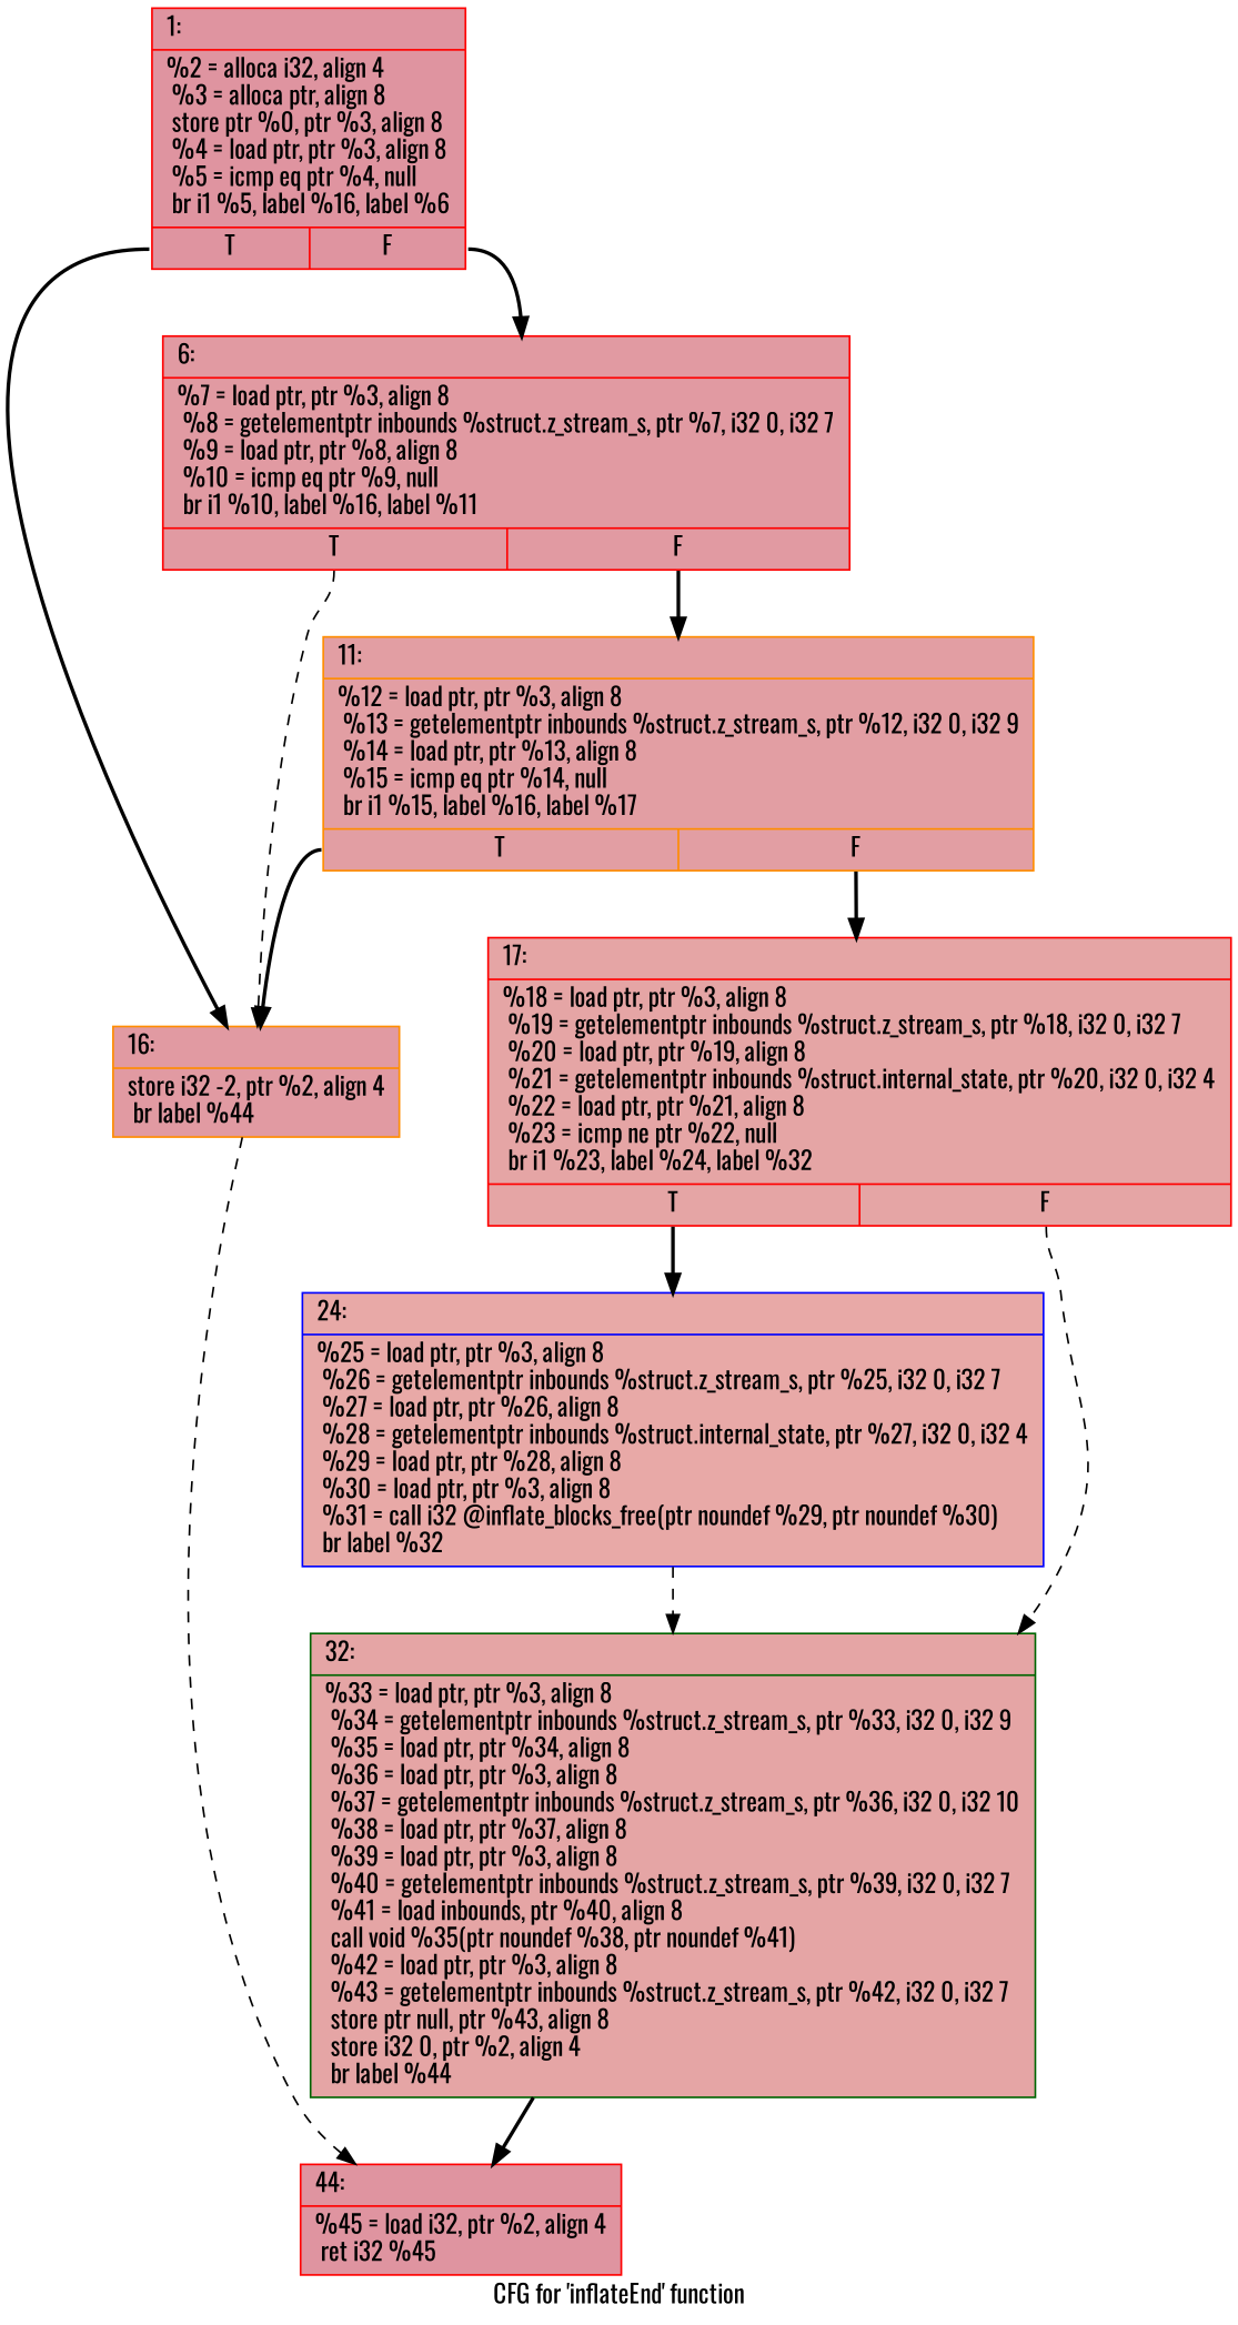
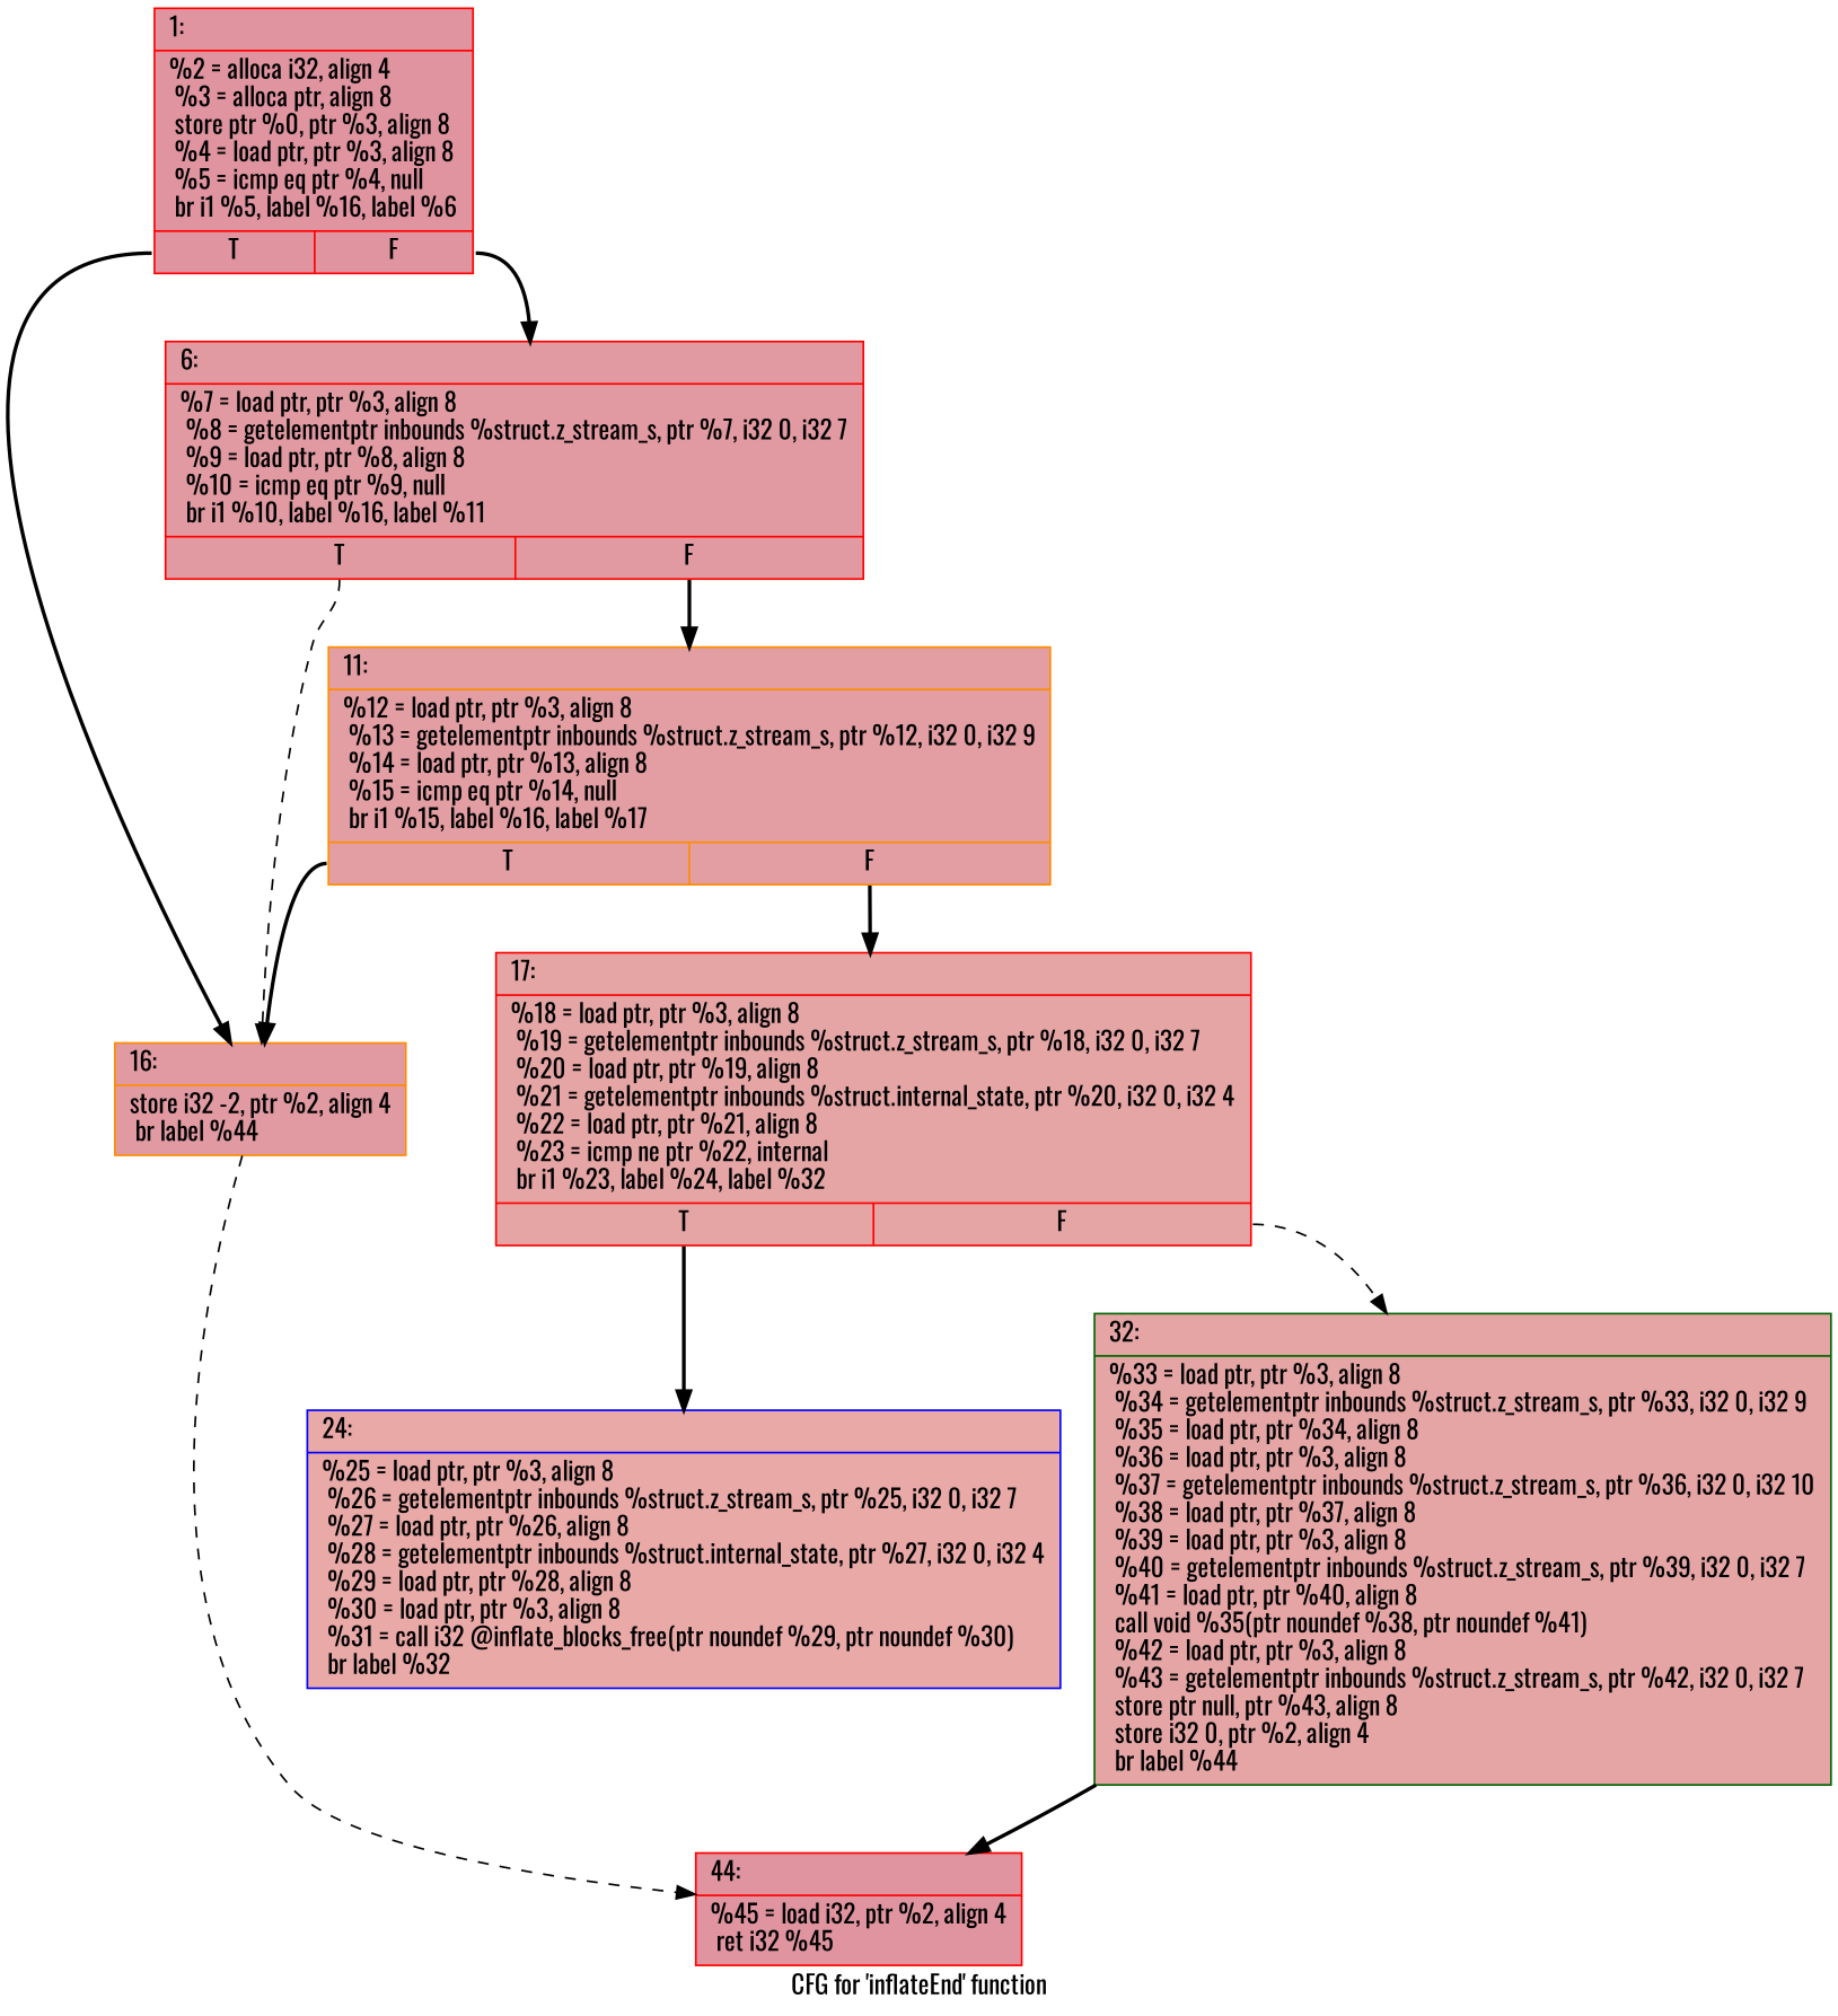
  digraph {
    fontname=Oswald
    label="CFG for 'inflateEnd' function"
    node [color=red fillcolor="#b70d2870" fontname=Oswald shape=record style=filled]
    edge [fontname=Oswald style=bold tailport=s0]
    n1 [label="{1:\l|  %2 = alloca i32, align 4\l  %3 = alloca ptr, align 8\l  store ptr %0, ptr %3, align 8\l  %4 = load ptr, ptr %3, align 8\l  %5 = icmp eq ptr %4, null\l  br i1 %5, label %16, label %6\l|{<s0>T|<s1>F}}"]
    n2 [color=darkorange fillcolor="#bb1b2c70" label="{16:\l|  store i32 -2, ptr %2, align 4\l  br label %44\l}"]
    n3 [fillcolor="#bb1b2c70" label="{6:\l|  %7 = load ptr, ptr %3, align 8\l  %8 = getelementptr inbounds %struct.z_stream_s, ptr %7, i32 0, i32 7\l  %9 = load ptr, ptr %8, align 8\l  %10 = icmp eq ptr %9, null\l  br i1 %10, label %16, label %11\l|{<s0>T|<s1>F}}"]
    n4 [label="{44:\l|  %45 = load i32, ptr %2, align 4\l  ret i32 %45\l}"]
    n5 [color=darkorange fillcolor="#be242e70" label="{11:\l|  %12 = load ptr, ptr %3, align 8\l  %13 = getelementptr inbounds %struct.z_stream_s, ptr %12, i32 0, i32 9\l  %14 = load ptr, ptr %13, align 8\l  %15 = icmp eq ptr %14, null\l  br i1 %15, label %16, label %17\l|{<s0>T|<s1>F}}"]
-   n6 [fillcolor="#c5333470" label="{17:\l|  %18 = load ptr, ptr %3, align 8\l  %19 = getelementptr inbounds %struct.z_stream_s, ptr %18, i32 0, i32 7\l  %20 = load ptr, ptr %19, align 8\l  %21 = getelementptr inbounds %struct.internal_state, ptr %20, i32 0, i32 4\l  %22 = load ptr, ptr %21, align 8\l  %23 = icmp ne ptr %22, null\l  br i1 %23, label %24, label %32\l|{<s0>T|<s1>F}}"]
+   n6 [fillcolor="#c5333470" label="{17:\l|  %18 = load ptr, ptr %3, align 8\l  %19 = getelementptr inbounds %struct.z_stream_s, ptr %18, i32 0, i32 7\l  %20 = load ptr, ptr %19, align 8\l  %21 = getelementptr inbounds %struct.internal_state, ptr %20, i32 0, i32 4\l  %22 = load ptr, ptr %21, align 8\l  %23 = icmp ne ptr %22, internal\l  br i1 %23, label %24, label %32\l|{<s0>T|<s1>F}}"]
    n7 [color=blue fillcolor="#ca3b3770" label="{24:\l|  %25 = load ptr, ptr %3, align 8\l  %26 = getelementptr inbounds %struct.z_stream_s, ptr %25, i32 0, i32 7\l  %27 = load ptr, ptr %26, align 8\l  %28 = getelementptr inbounds %struct.internal_state, ptr %27, i32 0, i32 4\l  %29 = load ptr, ptr %28, align 8\l  %30 = load ptr, ptr %3, align 8\l  %31 = call i32 @inflate_blocks_free(ptr noundef %29, ptr noundef %30)\l  br label %32\l}"]
-   n8 [color=darkgreen fillcolor="#c5333470" label="{32:\l|  %33 = load ptr, ptr %3, align 8\l  %34 = getelementptr inbounds %struct.z_stream_s, ptr %33, i32 0, i32 9\l  %35 = load ptr, ptr %34, align 8\l  %36 = load ptr, ptr %3, align 8\l  %37 = getelementptr inbounds %struct.z_stream_s, ptr %36, i32 0, i32 10\l  %38 = load ptr, ptr %37, align 8\l  %39 = load ptr, ptr %3, align 8\l  %40 = getelementptr inbounds %struct.z_stream_s, ptr %39, i32 0, i32 7\l  %41 = load inbounds, ptr %40, align 8\l  call void %35(ptr noundef %38, ptr noundef %41)\l  %42 = load ptr, ptr %3, align 8\l  %43 = getelementptr inbounds %struct.z_stream_s, ptr %42, i32 0, i32 7\l  store ptr null, ptr %43, align 8\l  store i32 0, ptr %2, align 4\l  br label %44\l}"]
+   n8 [color=darkgreen fillcolor="#c5333470" label="{32:\l|  %33 = load ptr, ptr %3, align 8\l  %34 = getelementptr inbounds %struct.z_stream_s, ptr %33, i32 0, i32 9\l  %35 = load ptr, ptr %34, align 8\l  %36 = load ptr, ptr %3, align 8\l  %37 = getelementptr inbounds %struct.z_stream_s, ptr %36, i32 0, i32 10\l  %38 = load ptr, ptr %37, align 8\l  %39 = load ptr, ptr %3, align 8\l  %40 = getelementptr inbounds %struct.z_stream_s, ptr %39, i32 0, i32 7\l  %41 = load ptr, ptr %40, align 8\l  call void %35(ptr noundef %38, ptr noundef %41)\l  %42 = load ptr, ptr %3, align 8\l  %43 = getelementptr inbounds %struct.z_stream_s, ptr %42, i32 0, i32 7\l  store ptr null, ptr %43, align 8\l  store i32 0, ptr %2, align 4\l  br label %44\l}"]
    n1 -> n2
    n1 -> n3 [tailport=s1]
    n2 -> n4 [style=dashed]
    n3 -> n2 [style=dashed]
    n3 -> n5 [tailport=s1]
    n5 -> n2
    n5 -> n6 [tailport=s1]
    n6 -> n7
    n6 -> n8 [style=dashed tailport=s1]
-   n7 -> n8 [style=dashed]
    n8 -> n4
  }
